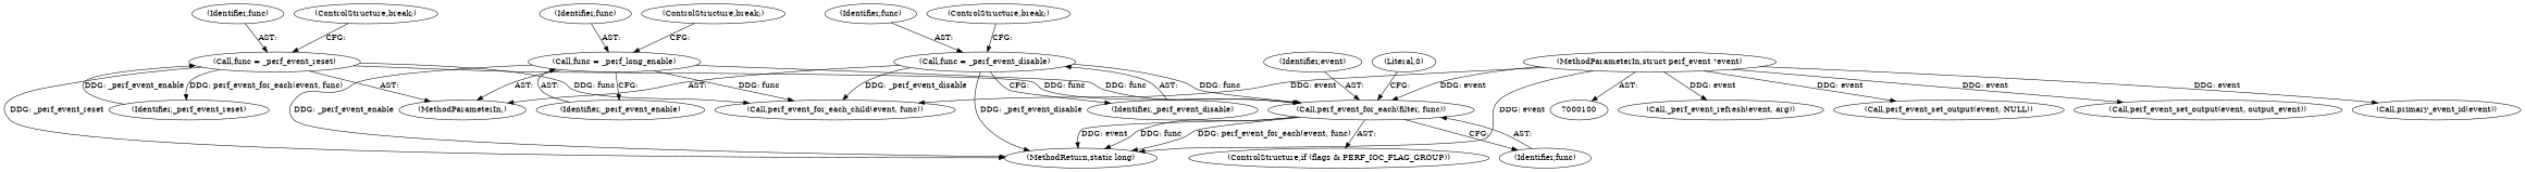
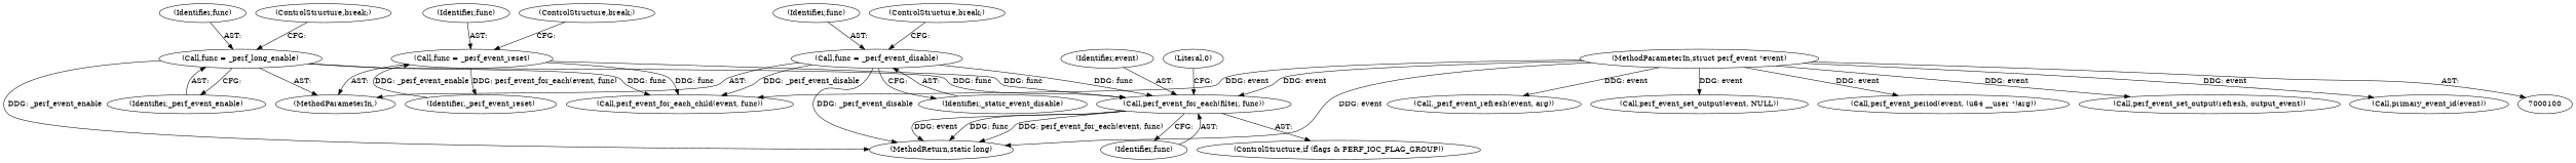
  digraph {
    n1 [label="(Call,perf_event_for_each(filter, func))"]
    n2 [label="(ControlStructure,if (flags & PERF_IOC_FLAG_GROUP))"]
    n3 [label="(Identifier,func)"]
    n4 [label="(MethodReturn,static long)"]
    n5 [label="(MethodParameterIn,struct perf_event *event)"]
    n6 [label="(Call,_perf_event_refresh(event, arg))"]
    n7 [label="(Call,perf_event_set_output(event, NULL))"]
    n8 [label="(Call,perf_event_for_each_child(event, func))"]
-   n10 [label="(Call,perf_event_set_output(event, output_event))"]
+   n9 [label="(Call,perf_event_period(event, (u64 __user *)arg))"]
+   n10 [label="(Call,perf_event_set_output(refresh, output_event))"]
    n11 [label="(Call,primary_event_id(event))"]
    n12 [label=7000100]
    n13 [label="(Call,func = _perf_event_reset)"]
    n14 [label="(Identifier,_perf_event_reset)"]
    n15 [label="(MethodParameterIn,)"]
    n16 [label="(Call,func = _perf_long_enable)"]
    n17 [label="(Identifier,_perf_event_enable)"]
    n18 [label="(Call,func = _perf_event_disable)"]
-   n19 [label="(Identifier,_perf_event_disable)"]
+   n19 [label="(Identifier,_static_event_disable)"]
    n20 [label="(Identifier,func)"]
    n21 [label="(Identifier,func)"]
    n22 [label="(ControlStructure,break;)"]
    n23 [label="(Identifier,func)"]
    n24 [label="(ControlStructure,break;)"]
    n25 [label="(Literal,0)"]
    n26 [label="(ControlStructure,break;)"]
    n27 [label="(Identifier,event)"]
    n1 -> n2 [label="AST: "]
    n1 -> n3 [label="CFG: "]
    n1 -> n4 [label="DDG: event"]
    n1 -> n4 [label="DDG: func"]
    n1 -> n4 [label="DDG: perf_event_for_each(event, func)"]
    n3 -> n1 [label="AST: "]
    n5 -> n1 [label="DDG: event"]
    n5 -> n4 [label="DDG: event"]
    n5 -> n6 [label="DDG: event"]
    n5 -> n7 [label="DDG: event"]
    n5 -> n8 [label="DDG: event"]
+   n5 -> n9 [label="DDG: event"]
    n5 -> n10 [label="DDG: event"]
    n5 -> n11 [label="DDG: event"]
    n5 -> n12 [label="AST: "]
    n13 -> n1 [label="DDG: func"]
-   n13 -> n4 [label="DDG: _perf_event_reset"]
    n13 -> n8 [label="DDG: func"]
    n13 -> n14 [label="DDG: perf_event_for_each(event, func)"]
    n13 -> n15 [label="AST: "]
    n14 -> n13 [label="DDG: _perf_event_enable"]
    n16 -> n1 [label="DDG: func"]
    n16 -> n4 [label="DDG: _perf_event_enable"]
    n16 -> n8 [label="DDG: func"]
    n16 -> n15 [label="AST: "]
    n16 -> n17 [label="CFG: "]
    n17 -> n16 [label="AST: "]
    n18 -> n1 [label="DDG: func"]
    n18 -> n4 [label="DDG: _perf_event_disable"]
    n18 -> n8 [label="DDG: _perf_event_disable"]
    n18 -> n15 [label="AST: "]
    n18 -> n19 [label="CFG: "]
    n19 -> n18 [label="AST: "]
    n20 -> n18 [label="AST: "]
    n21 -> n13 [label="AST: "]
    n22 -> n18 [label="CFG: "]
    n23 -> n16 [label="AST: "]
    n24 -> n16 [label="CFG: "]
    n25 -> n1 [label="CFG: "]
    n26 -> n13 [label="CFG: "]
    n27 -> n1 [label="AST: "]
  }
